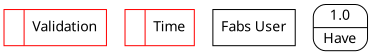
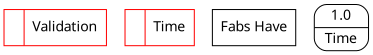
  digraph {
    fontname="Noto Sans"
    node [shape=record fontname="Noto Sans"]
    n1 [color=red label="<f0>  |<f1> Validation "]
    n2 [color=red label="<f0>  |<f1> Time "]
-   n3 [label="Fabs User" shape=box]
-   n4 [label="{<f0> 1.0|<f1> Have }" shape=Mrecord]
+   n3 [label="Fabs Have" shape=box]
+   n4 [label="{<f0> 1.0|<f1> Time }" shape=Mrecord]
  }
